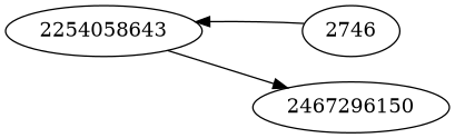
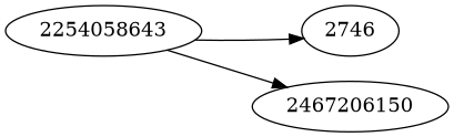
  strict digraph {
    rankdir=LR
    2254058643
    2746
-   2467296150
-   2746 -> 2254058643
+   2467296150 [label=2467206150]
+   2254058643 -> 2746
    2254058643 -> 2467296150
  }
